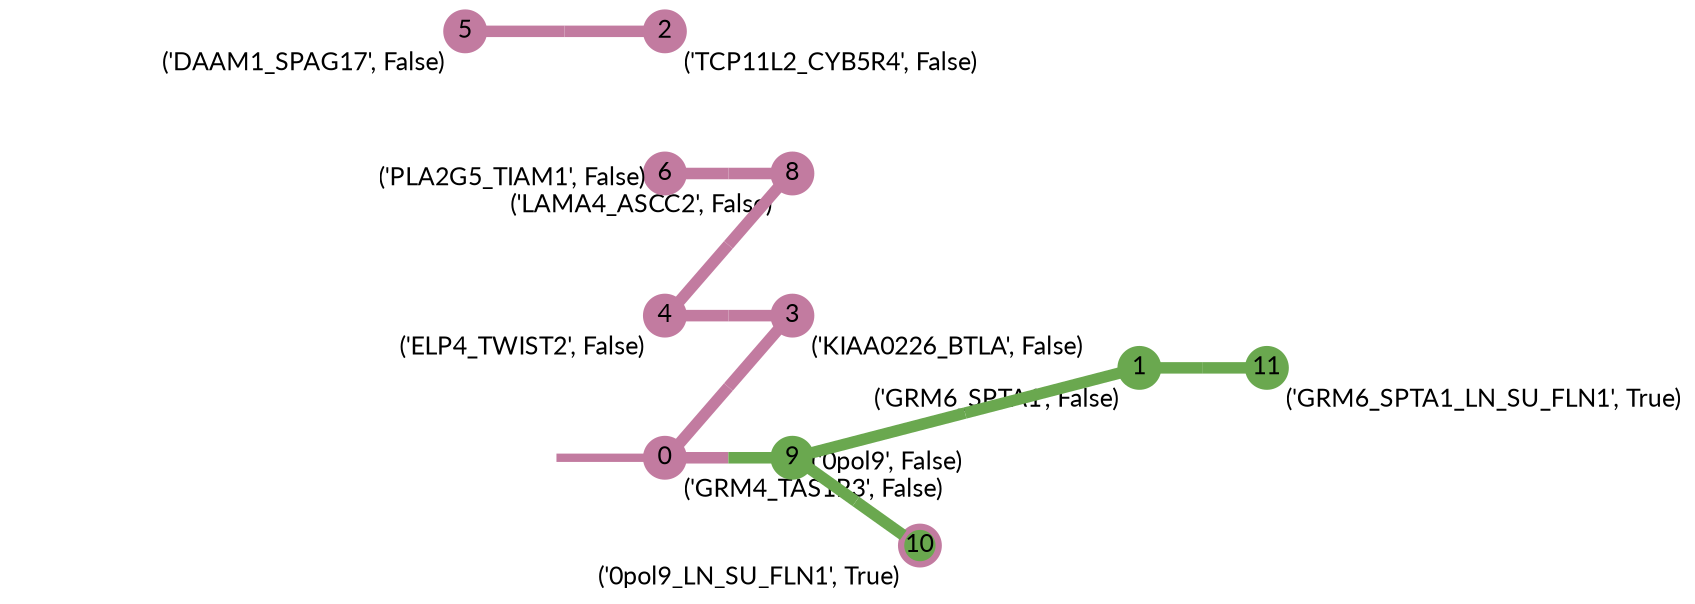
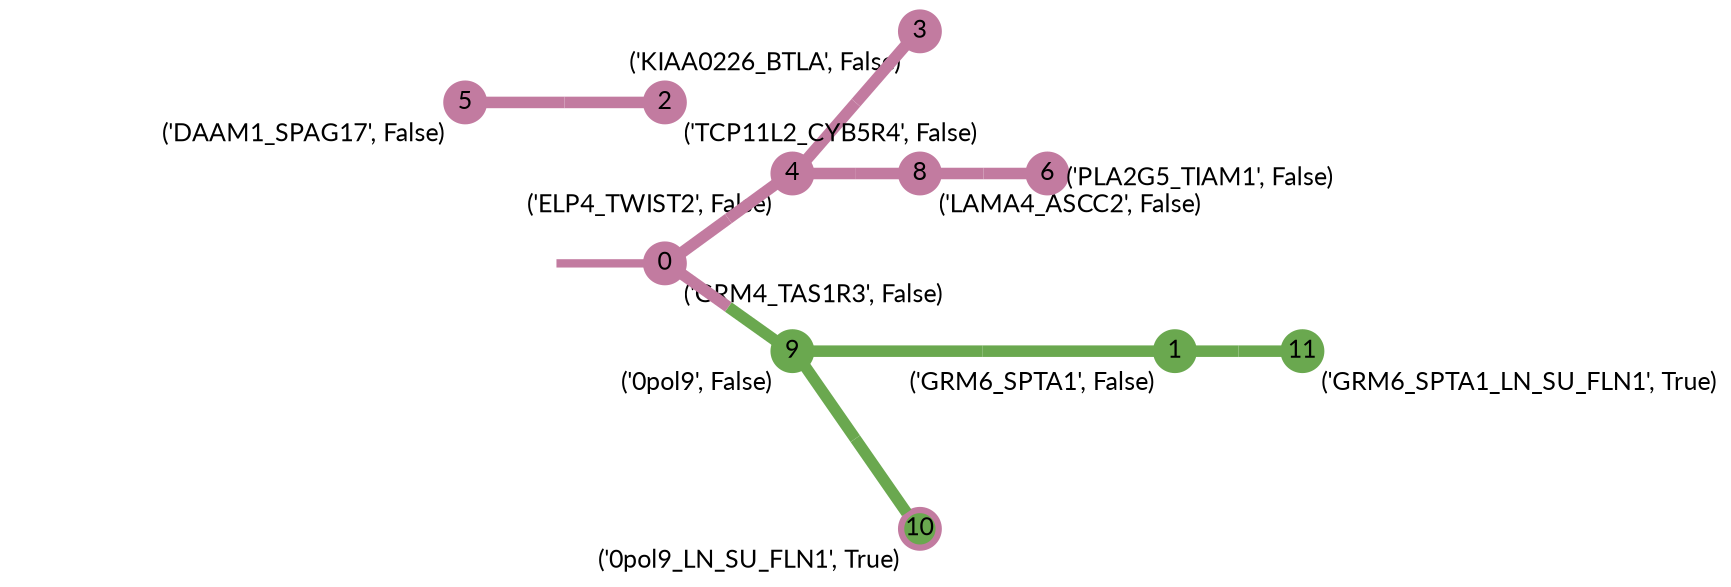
  strict digraph {
    forcelabels=true
    nodesep=0.7
    rankdir=LR
    ranksep=0.6
    splines=false
    node [color="#c27ba0ff" fillcolor="#c27ba0ff" fixedsize=true fontname=Lato fontsize="12pt" penwidth=3 shape=circle style=filled xlabel="('GRM4_TAS1R3', False)"]
    edge [arrowsize=0 color="#c27ba0ff;0.5:#c27ba0ff" minlen=1.225806474685669 penwidth=5.5 style=solid]
    0 [height=0.25]
    4 [height=0.25 xlabel="('ELP4_TWIST2', False)"]
    9 [color="#6aa84fff" fillcolor="#6aa84fff" height=0.25 xlabel="('0pol9', False)"]
    3 [height=0.25 xlabel="('KIAA0226_BTLA', False)"]
    8 [height=0.25 xlabel="('LAMA4_ASCC2', False)"]
    1 [color="#6aa84fff" fillcolor="#6aa84fff" height=0.25 xlabel="('GRM6_SPTA1', False)"]
    10 [fillcolor="#6aa84fff" height=0.25 xlabel="('0pol9_LN_SU_FLN1', True)"]
    6 [height=0.25 xlabel="('PLA2G5_TIAM1', False)"]
    11 [color="#6aa84fff" fillcolor="#6aa84fff" height=0.25 xlabel="('GRM6_SPTA1_LN_SU_FLN1', True)"]
    5 [height=0.25 xlabel="('DAAM1_SPAG17', False)"]
    2 [height=0.25 xlabel="('TCP11L2_CYB5R4', False)"]
    normal [style=invis color="" fillcolor="" fixedsize="" fontname="" fontsize="" shape=""]
-   0 -> 3 [minlen=1.7225806713104248]
+   0 -> 4 [minlen=1.7225806713104248]
    0 -> 9 [color="#c27ba0ff;0.5:#6aa84fff"]
    4 -> 3 [minlen=1.8129031658172607]
    4 -> 8 [minlen=1.451612949371338]
    9 -> 1 [color="#6aa84fff;0.5:#6aa84fff" minlen=3.0]
    9 -> 10 [color="#6aa84fff;0.5:#6aa84fff"]
-   6 -> 8 [minlen=1.567741870880127]
+   8 -> 6 [minlen=1.567741870880127]
    1 -> 11 [color="#6aa84fff;0.5:#6aa84fff"]
    5 -> 2 [minlen=1.8645161390304565]
    normal -> 0 [color="#c27ba0ff" penwidth=4 minlen=""]
  }
